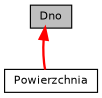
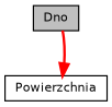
  digraph {
    node [color=black fontname=Helvetica fontsize=10 shape=record style=filled]
    n1 [fillcolor=grey75 fontcolor=black height=0.2 label=Dno width=0.4]
    n2 [fillcolor=white height=0.2 label=Powierzchnia width=0.4]
-   n1 -> n2 [color=red dir=back fontname=Helvetica fontsize=10 labelfontname=Helvetica labelfontsize=10 style=bold]
+   n2 -> n1 [color=red dir=back fontname=Helvetica fontsize=10 labelfontname=Helvetica labelfontsize=10 style=bold]
  }
